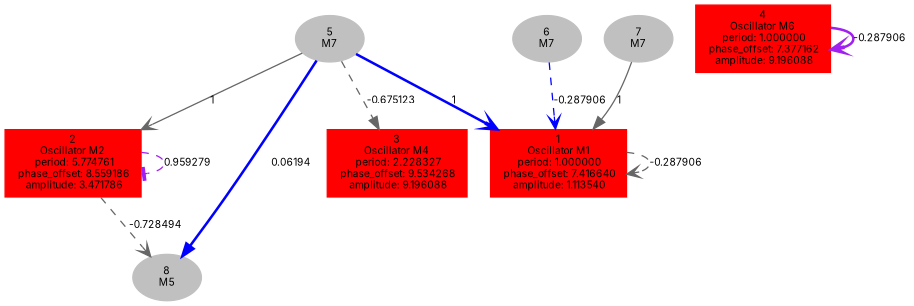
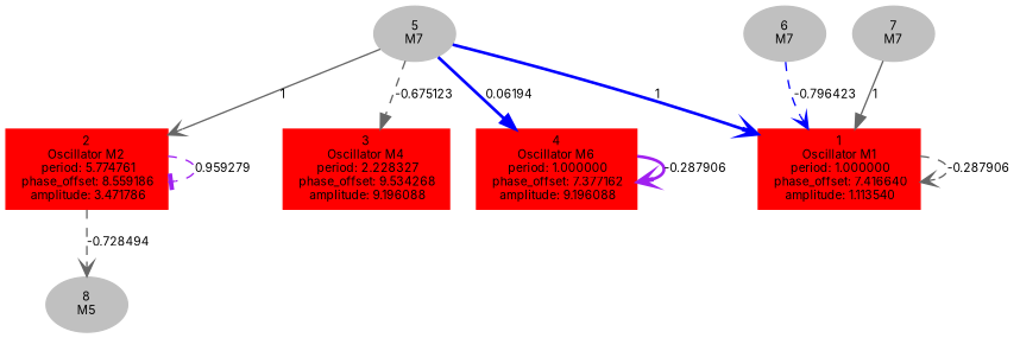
  digraph {
    fontname=Inter
    forcelabels=true
    node [color=red fontname=Inter fontsize=8 style=filled]
    edge [arrowhead=vee color=gray40 fontname=Inter fontsize=8 style=dashed]
    n1 [label=<1<BR />Oscillator M1<BR /> period: 1.000000<BR /> phase_offset: 7.416640<BR /> amplitude: 1.113540> shape=box]
    n2 [label=<2<BR />Oscillator M2<BR /> period: 5.774761<BR /> phase_offset: 8.559186<BR /> amplitude: 3.471786> shape=box]
    n3 [color=grey label=<8<BR/>M5>]
    n4 [label=<3<BR />Oscillator M4<BR /> period: 2.228327<BR /> phase_offset: 9.534268<BR /> amplitude: 9.196088> shape=box]
    n5 [label=<4<BR />Oscillator M6<BR /> period: 1.000000<BR /> phase_offset: 7.377162<BR /> amplitude: 9.196088> shape=box]
    n6 [color=grey label=<5<BR/>M7>]
    n7 [color=grey label=<6<BR/>M7>]
    n8 [color=grey label=<7<BR/>M7>]
    n1 -> n1 [label="-0.287906 "]
    n2 -> n2 [arrowhead=tee color=purple label="0.959279 "]
    n2 -> n3 [label="-0.728494 "]
    n5 -> n5 [color=purple label="-0.287906 " style=bold]
    n6 -> n1 [color=blue label="1 " style=bold]
    n6 -> n2 [label="1 " style=solid]
    n6 -> n4 [arrowhead=normal label="-0.675123 "]
-   n6 -> n3 [arrowhead=normal color=blue label="0.06194 " style=bold]
-   n7 -> n1 [color=blue label="-0.287906 "]
+   n6 -> n5 [arrowhead=normal color=blue label="0.06194 " style=bold]
+   n7 -> n1 [color=blue label="-0.796423 "]
    n8 -> n1 [arrowhead=normal label="1 " style=solid]
  }
